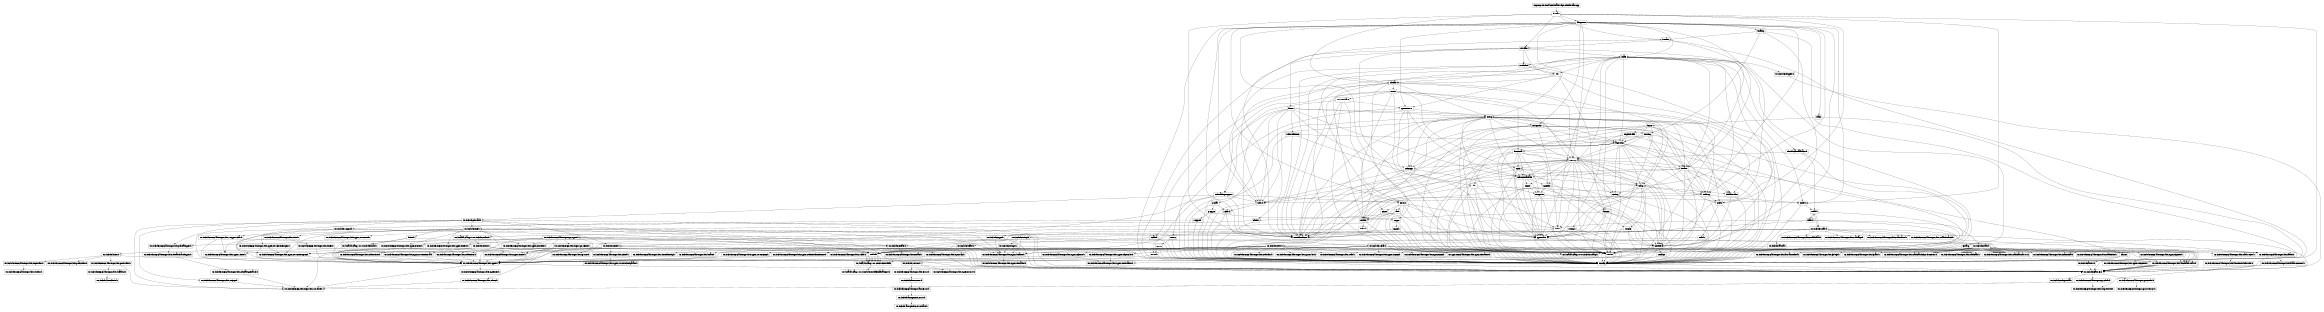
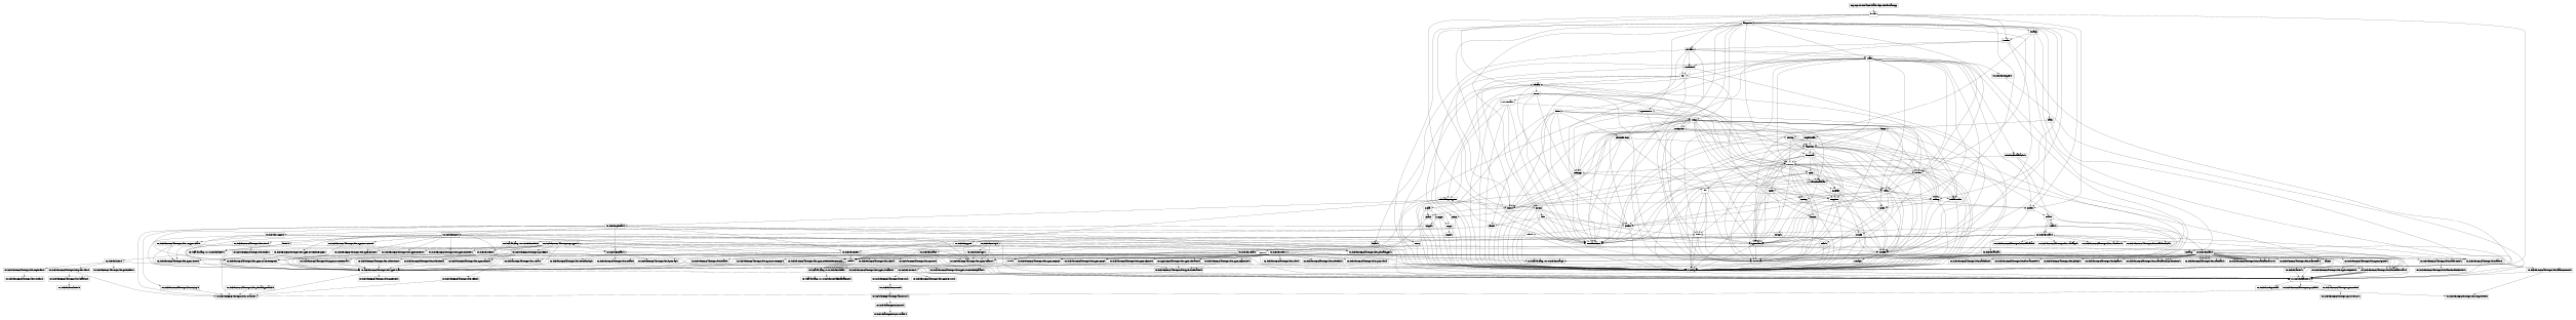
  digraph {
    node [shape=box]
    n1 [label=fstream]
    n2 [label=__config]
    n3 [label=ostream]
    n4 [label=__locale]
    n5 [label=cstdlib]
    n6 [label=__undef_macros]
    n7 [label=cstdio]
    n8 [label=istream]
    n9 [label=filesystem]
    n10 [label="usr/include/features.h"]
    n11 [label=ios]
    n12 [label=version]
    n13 [label=iterator]
    n14 [label=streambuf]
    n15 [label=locale]
    n16 [label=bitset]
    n17 [label=string]
    n18 [label=utility]
    n19 [label=cstdint]
    n20 [label=memory]
    n21 [label=cctype]
    n22 [label=mutex]
    n23 [label="locale.h"]
    n24 [label="stdlib.h"]
    n25 [label="stdio.h"]
    n26 [label=iosfwd]
    n27 [label=system_error]
    n28 [label=string_view]
    n29 [label=__debug]
    n30 [label=cstddef]
    n31 [label=chrono]
    n32 [label=stack]
    n33 [label=iomanip]
    n34 [label="tmp/tmpw8iwRO.libcxx.header.deps/test_fstream.cpp"]
    n35 [label="usr/include/stdc-predef.h"]
    n36 [label="usr/include/x86_64-linux-gnu/sys/cdefs.h"]
    n37 [label="usr/include/x86_64-linux-gnu/gnu/stubs.h"]
    n38 [label="usr/include/x86_64-linux-gnu/bits/wordsize.h"]
    n39 [label="usr/include/x86_64-linux-gnu/bits/long-double.h"]
    n40 [label="usr/include/x86_64-linux-gnu/gnu/stubs-64.h"]
    n41 [label=atomic]
    n42 [label=initializer_list]
    n43 [label=type_traits]
    n44 [label=__functional_base]
    n45 [label=algorithm]
    n46 [label=limits]
    n47 [label=ctime]
    n48 [label=cstdarg]
    n49 [label="usr/include/nl_types.h"]
    n50 [label="__bsd_locale_fallbacks.h"]
    n51 [label=stdexcept]
    n52 [label=climits]
    n53 [label=__bit_reference]
    n54 [label="wchar.h"]
    n55 [label=__errc]
    n56 [label="usr/include/wchar.h"]
    n57 [label="usr/include/x86_64-linux-gnu/bits/libc-header-start.h"]
    n58 [label="usr/include/x86_64-linux-gnu/bits/floatn.h"]
    n59 [label="stddef.h"]
    n60 [label="usr/local/lib/clang/10.0.0/include/stdarg.h"]
    n61 [label="usr/include/x86_64-linux-gnu/bits/wchar.h"]
    n62 [label="usr/include/x86_64-linux-gnu/bits/types/wint_t.h"]
    n63 [label="usr/type/x86_64-linux-gnu/bits/types/mbstate_t.h"]
    n64 [label="usr/include/x86_64-linux-gnu/bits/types/__FILE.h"]
    n65 [label="usr/include/x86_64-linux-gnu/bits/types/FILE.h"]
    n66 [label="usr/include/x86_64-linux-gnu/bits/types/locale_t.h"]
    n67 [label="usr/include/x86_64-linux-gnu/bits/floatn-common.h"]
    n68 [label="usr/local/lib/clang/10.0.0/include/stddef.h"]
    n69 [label="usr/include/x86_64-linux-gnu/bits/types/__mbstate_t.h"]
    n70 [label="usr/include/x86_64-linux-gnu/bits/types/__locale_t.h"]
    n71 [label="usr/local/lib/clang/10.0.0/include/__stddef_max_align_t.h"]
    n72 [label=cstring]
    n73 [label=cwchar]
    n74 [label=__tuple]
    n75 [label="stdint.h"]
    n76 [label=typeinfo]
    n77 [label=sigset]
    n78 [label=tuple]
    n79 [label=cassert]
    n80 [label="ctype.h"]
    n81 [label=functional]
    n82 [label=__mutex_base]
    n83 [label=__threading_support]
    n84 [label="usr/include/locale.h"]
    n85 [label=__string]
    n86 [label=bit]
    n87 [label="string.h"]
    n88 [label=exception]
    n89 [label=cwctype]
    n90 [label=__nullptr]
    n91 [label="usr/include/string.h"]
    n92 [label="usr/include/strings.h"]
    n93 [label="usr/local/lib/clang/10.0.0/include/stdint.h"]
    n94 [label="usr/include/stdint.h"]
    n95 [label="usr/include/x86_64-linux-gnu/bits/types.h"]
    n96 [label="usr/include/x86_64-linux-gnu/bits/stdint-intn.h"]
    n97 [label="usr/include/x86_64-linux-gnu/bits/stdint-uintn.h"]
    n98 [label="usr/include/x86_64-linux-gnu/bits/typesizes.h"]
    n99 [label="usr/include/stdlib.h"]
    n100 [label="math.h"]
    n101 [label="usr/include/x86_64-linux-gnu/bits/waitflags.h"]
    n102 [label="usr/include/x86_64-linux-gnu/bits/waitstatus.h"]
    n103 [label="usr/include/x86_64-linux-gnu/sys/types.h"]
    n104 [label="usr/include/alloca.h"]
    n105 [label="usr/include/x86_64-linux-gnu/bits/stdlib-bsearch.h"]
    n106 [label="usr/include/x86_64-linux-gnu/bits/stdlib-float.h"]
    n107 [label="usr/include/math.h"]
    n108 [label="usr/include/x86_64-linux-gnu/bits/types/clock_t.h"]
    n109 [label="usr/include/x86_64-linux-gnu/bits/types/clockid_t.h"]
    n110 [label="usr/include/x86_64-linux-gnu/bits/types/time_t.h"]
    n111 [label="usr/include/x86_64-linux-gnu/bits/types/timer_t.h"]
    n112 [label="usr/include/endian.h"]
    n113 [label="usr/include/x86_64-linux-gnu/sys/select.h"]
    n114 [label="usr/include/x86_64-linux-gnu/bits/pthreadtypes.h"]
    n115 [label="usr/include/x86_64-linux-gnu/bits/endian.h"]
    n116 [label="usr/include/x86_64-linux-gnu/bits/byteswap.h"]
    n117 [label="usr/include/x86_64-linux-gnu/bits/uintn-identity.h"]
    n118 [label="usr/include/x86_64-linux-gnu/bits/select.h"]
    n119 [label="usr/include/x86_64-linux-gnu/bits/types/sigset_t.h"]
    n120 [label="usr/include/x86_64-linux-gnu/bits/types/struct_timeval.h"]
    n121 [label="usr/include/x86_64-linux-gnu/bits/types/struct_timespec.h"]
-   n122 [label="usr/include/x86_64-linux-gnu/bits/thread-shared-types.h"]
    n123 [label="usr/include/x86_64-linux-gnu/bits/types/__sigset_t.h"]
    n124 [label="usr/include/x86_64-linux-gnu/bits/pthreadtypes-arch.h"]
    n125 [label="usr/include/x86_64-linux-gnu/bits/math-vector.h"]
    n126 [label="usr/include/x86_64-linux-gnu/bits/flt-eval-method.h"]
    n127 [label="usr/include/x86_64-linux-gnu/bits/fp-logb.h"]
    n128 [label="usr/include/x86_64-linux-gnu/bits/fp-fast.h"]
    n129 [label="usr/include/x86_64-linux-gnu/bits/mathcalls-helper-functions.h"]
    n130 [label="usr/include/x86_64-linux-gnu/bits/mathcalls.h"]
    n131 [label="usr/include/x86_64-linux-gnu/bits/mathcalls-narrow.h"]
    n132 [label="usr/include/x86_64-linux-gnu/bits/iscanonical.h"]
    n133 [label="usr/include/x86_64-linux-gnu/bits/mathinline.h"]
    n134 [label="usr/include/x86_64-linux-gnu/bits/libm-simd-decl-stubs.h"]
    n135 [label="usr/include/stdio.h"]
    n136 [label="usr/include/x86_64-linux-gnu/bits/types/__fpos_t.h"]
    n137 [label="usr/include/x86_64-linux-gnu/bits/types/__fpos64_t.h"]
    n138 [label="usr/include/x86_64-linux-gnu/bits/types/struct_FILE.h"]
    n139 [label="usr/include/x86_64-linux-gnu/bits/types/cookie_io_functions_t.h"]
    n140 [label="usr/include/x86_64-linux-gnu/bits/stdio_lim.h"]
    n141 [label="usr/include/x86_64-linux-gnu/bits/sys_errlist.h"]
    n142 [label="usr/include/x86_64-linux-gnu/bits/stdio.h"]
    n143 [label="usr/include/assert.h"]
    n144 [label="wctype.h"]
    n145 [label="usr/include/wctype.h"]
    n146 [label="usr/include/ctype.h"]
    n147 [label="usr/include/x86_64-linux-gnu/bits/wctype-wchar.h"]
    n148 [label="errno.h"]
    n149 [label="usr/include/pthread.h"]
    n150 [label="usr/include/sched.h"]
    n151 [label=ratio]
    n152 [label="usr/include/time.h"]
    n153 [label="usr/include/x86_64-linux-gnu/bits/time.h"]
    n154 [label="usr/include/x86_64-linux-gnu/bits/types/struct_tm.h"]
    n155 [label="usr/include/x86_64-linux-gnu/bits/types/struct_itimerspec.h"]
    n156 [label="usr/include/x86_64-linux-gnu/bits/timex.h"]
    n157 [label="limits.h"]
    n158 [label="usr/local/lib/clang/10.0.0/include/limits.h"]
    n159 [label="usr/include/limits.h"]
    n160 [label="usr/include/x86_64-linux-gnu/bits/posix1_lim.h"]
    n161 [label="usr/include/x86_64-linux-gnu/bits/posix2_lim.h"]
    n162 [label="usr/include/x86_64-linux-gnu/bits/xopen_lim.h"]
    n163 [label="usr/include/x86_64-linux-gnu/bits/local_lim.h"]
    n164 [label="usr/include/x86_64-linux-gnu/bits/uio_lim.h"]
    n165 [label="usr/include/linux/limits.h"]
    n166 [label=cerrno]
    n167 [label="usr/include/version.h"]
    n168 [label="usr/include/x86_64-linux-gnu/bits/errno.h"]
    n169 [label="usr/include/x86_64-linux-gnu/bits/types/error_t.h"]
    n170 [label="usr/include/linux/errno.h"]
    n171 [label="usr/include/x86_64-linux-gnu/asm/errno.h"]
    n172 [label="usr/include/asm-generic/errno.h"]
    n173 [label="usr/include/asm-generic/errno-base.h"]
    n174 [label="usr/include/x86_64-linux-gnu/bits/setjmp.h"]
    n175 [label="usr/include/x86_64-linux-gnu/bits/sched.h"]
    n176 [label="usr/include/x86_64-linux-gnu/bits/cpu-set.h"]
    n177 [label="usr/include/x86_64-linux-gnu/bits/types/struct_sched_param.h"]
    n178 [label="usr/include/x86_64-linux-gnu/bits/locale.h"]
    n179 [label=deque]
    n180 [label=__split_buffer]
    n1 -> n2
    n1 -> n3
    n1 -> n4
    n1 -> n5
    n1 -> n6
    n1 -> n7
    n1 -> n8
    n1 -> n9
    n2 -> n10
    n3 -> n2
    n3 -> n11
    n3 -> n12
    n3 -> n13
    n3 -> n14
    n3 -> n15
    n3 -> n16
    n4 -> n2
    n4 -> n17
    n4 -> n18
    n4 -> n19
    n4 -> n20
    n4 -> n21
    n4 -> n22
    n4 -> n23
    n5 -> n2
    n5 -> n24
    n7 -> n2
    n7 -> n25
    n8 -> n2
    n8 -> n3
    n8 -> n6
    n8 -> n12
    n9 -> n2
    n9 -> n5
    n9 -> n6
    n9 -> n12
    n9 -> n13
    n9 -> n15
    n9 -> n17
    n9 -> n18
    n9 -> n20
    n9 -> n26
    n9 -> n27
    n9 -> n28
    n9 -> n29
    n9 -> n30
    n9 -> n31
    n9 -> n32
    n9 -> n33
    n10 -> n35
    n10 -> n36
    n10 -> n37
    n11 -> n2
    n11 -> n4
    n11 -> n26
    n11 -> n27
    n11 -> n41
    n12 -> n2
    n13 -> n2
    n13 -> n12
    n13 -> n26
    n13 -> n29
    n13 -> n30
    n13 -> n42
    n13 -> n43
    n13 -> n44
    n14 -> n2
    n14 -> n6
    n14 -> n11
    n14 -> n26
    n15 -> n2
    n15 -> n4
    n15 -> n5
    n15 -> n6
    n15 -> n7
    n15 -> n11
    n15 -> n12
    n15 -> n13
    n15 -> n14
    n15 -> n20
    n15 -> n29
    n15 -> n45
    n15 -> n46
    n15 -> n47
    n15 -> n48
    n15 -> n49
    n15 -> n50
    n16 -> n2
    n16 -> n6
    n16 -> n17
    n16 -> n26
    n16 -> n30
    n16 -> n44
    n16 -> n51
    n16 -> n52
    n16 -> n53
    n17 -> n2
    n17 -> n6
    n17 -> n7
    n17 -> n12
    n17 -> n13
    n17 -> n18
    n17 -> n19
    n17 -> n20
    n17 -> n26
    n17 -> n28
    n17 -> n29
    n17 -> n42
    n17 -> n43
    n17 -> n44
    n17 -> n45
    n17 -> n51
    n17 -> n72
    n17 -> n73
    n18 -> n2
    n18 -> n12
    n18 -> n19
    n18 -> n29
    n18 -> n30
    n18 -> n42
    n18 -> n43
    n18 -> n72
    n18 -> n74
    n19 -> n2
    n19 -> n75
    n20 -> n2
    n20 -> n6
    n20 -> n12
    n20 -> n13
    n20 -> n18
    n20 -> n19
    n20 -> n26
    n20 -> n30
    n20 -> n41
    n20 -> n43
    n20 -> n44
    n20 -> n46
    n20 -> n51
    n20 -> n72
    n20 -> n76
    n20 -> n77
    n20 -> n78
    n20 -> n79
    n21 -> n2
    n21 -> n80
    n22 -> n2
    n22 -> n6
    n22 -> n12
    n22 -> n19
    n22 -> n20
    n22 -> n78
    n22 -> n81
    n22 -> n82
    n22 -> n83
    n23 -> n2
    n23 -> n84
    n24 -> n2
    n24 -> n99
    n24 -> n99
    n24 -> n100
    n25 -> n2
    n25 -> n135
    n26 -> n2
    n26 -> n54
    n27 -> n17
    n27 -> n43
    n27 -> n44
    n27 -> n51
    n27 -> n55
    n28 -> n2
    n28 -> n6
    n28 -> n12
    n28 -> n13
    n28 -> n29
    n28 -> n45
    n28 -> n46
    n28 -> n51
    n28 -> n85
    n29 -> n2
    n29 -> n5
    n29 -> n7
    n29 -> n26
    n29 -> n30
    n30 -> n2
    n30 -> n12
    n30 -> n68
    n30 -> n90
    n31 -> n2
    n31 -> n6
    n31 -> n12
    n31 -> n43
    n31 -> n46
    n31 -> n47
    n31 -> n151
    n32 -> n2
    n32 -> n179
    n33 -> n2
    n33 -> n8
    n33 -> n12
    n33 -> n85
    n34 -> n1
    n36 -> n38
    n36 -> n39
    n37 -> n40
    n41 -> n2
    n41 -> n12
    n41 -> n19
    n41 -> n30
    n41 -> n43
    n42 -> n2
    n42 -> n30
    n43 -> n2
    n43 -> n12
    n43 -> n30
    n44 -> n2
    n44 -> n18
    n44 -> n43
    n44 -> n76
    n44 -> n77
    n44 -> n88
    n45 -> n2
    n45 -> n6
    n45 -> n12
    n45 -> n13
    n45 -> n18
    n45 -> n20
    n45 -> n29
    n45 -> n30
    n45 -> n42
    n45 -> n43
    n45 -> n72
    n45 -> n81
    n45 -> n86
    n46 -> n2
    n46 -> n6
    n46 -> n12
    n46 -> n43
    n47 -> n2
    n47 -> n152
    n48 -> n2
    n48 -> n60
    n49 -> n10
    n50 -> n20
    n50 -> n24
    n50 -> n60
    n51 -> n2
    n51 -> n26
    n51 -> n88
    n52 -> n2
    n52 -> n157
    n53 -> n2
    n53 -> n6
    n53 -> n45
    n53 -> n86
    n54 -> n2
    n54 -> n56
    n55 -> n2
    n55 -> n166
    n56 -> n57
    n56 -> n58
    n56 -> n59
    n56 -> n60
    n56 -> n61
    n56 -> n62
    n56 -> n63
    n56 -> n64
    n56 -> n65
    n56 -> n66
    n57 -> n10
    n57 -> n10
    n57 -> n10
    n57 -> n10
    n57 -> n10
    n57 -> n10
    n57 -> n10
    n58 -> n10
    n58 -> n67
    n59 -> n68
    n59 -> n68
    n59 -> n68
    n59 -> n68
    n59 -> n68
    n59 -> n68
    n59 -> n68
    n59 -> n68
    n59 -> n68
    n59 -> n68
    n63 -> n69
    n66 -> n70
    n67 -> n10
    n67 -> n39
    n68 -> n71
    n72 -> n2
    n72 -> n87
    n73 -> n2
    n73 -> n54
    n73 -> n89
    n74 -> n2
    n74 -> n30
    n74 -> n43
    n75 -> n2
    n75 -> n93
    n76 -> n2
    n76 -> n19
    n76 -> n30
    n76 -> n88
    n77 -> n2
    n77 -> n12
    n77 -> n30
    n77 -> n43
    n77 -> n88
    n78 -> n2
    n78 -> n12
    n78 -> n18
    n78 -> n30
    n78 -> n43
    n78 -> n44
    n78 -> n74
    n79 -> n2
    n79 -> n143
    n80 -> n2
    n80 -> n146
    n81 -> n2
    n81 -> n12
    n81 -> n18
    n81 -> n20
    n81 -> n43
    n81 -> n44
    n81 -> n76
    n81 -> n78
    n81 -> n88
    n82 -> n2
    n82 -> n6
    n82 -> n27
    n82 -> n31
    n82 -> n83
    n83 -> n2
    n83 -> n6
    n83 -> n26
    n83 -> n31
    n83 -> n148
    n83 -> n149
    n83 -> n150
    n84 -> n10
    n84 -> n59
    n84 -> n66
    n84 -> n178
    n85 -> n2
    n85 -> n6
    n85 -> n7
    n85 -> n20
    n85 -> n29
    n85 -> n45
    n86 -> n2
    n86 -> n6
    n86 -> n12
    n86 -> n29
    n86 -> n43
    n86 -> n46
    n87 -> n2
    n87 -> n91
    n88 -> n2
    n88 -> n5
    n88 -> n12
    n88 -> n30
    n88 -> n43
    n89 -> n2
    n89 -> n21
    n89 -> n144
    n90 -> n2
    n91 -> n57
    n91 -> n59
    n91 -> n66
    n91 -> n92
    n92 -> n10
    n92 -> n59
    n92 -> n66
    n93 -> n94
    n94 -> n38
    n94 -> n57
    n94 -> n61
    n94 -> n95
    n94 -> n96
    n94 -> n97
    n95 -> n10
    n95 -> n38
    n95 -> n98
    n96 -> n95
    n97 -> n95
    n99 -> n57
    n99 -> n58
    n99 -> n59
    n99 -> n66
    n99 -> n101
    n99 -> n102
    n99 -> n103
    n99 -> n104
    n99 -> n105
    n99 -> n106
    n100 -> n2
    n100 -> n24
    n100 -> n43
    n100 -> n46
    n100 -> n107
    n103 -> n10
    n103 -> n59
    n103 -> n95
    n103 -> n96
    n103 -> n108
    n103 -> n109
    n103 -> n110
    n103 -> n111
    n103 -> n112
    n103 -> n113
    n103 -> n114
    n104 -> n10
    n104 -> n59
    n107 -> n57
    n107 -> n58
    n107 -> n95
    n107 -> n125
    n107 -> n126
    n107 -> n127
    n107 -> n128
    n107 -> n129
    n107 -> n129
    n107 -> n129
    n107 -> n130
    n107 -> n130
    n107 -> n130
    n107 -> n130
    n107 -> n130
    n107 -> n130
    n107 -> n130
    n107 -> n131
    n107 -> n131
    n107 -> n131
    n107 -> n131
    n107 -> n131
    n107 -> n131
    n107 -> n131
    n107 -> n131
    n107 -> n131
    n107 -> n132
    n107 -> n133
    n108 -> n95
    n109 -> n95
    n110 -> n95
    n111 -> n95
    n112 -> n10
    n112 -> n115
    n112 -> n116
    n112 -> n117
    n113 -> n10
    n113 -> n95
    n113 -> n110
    n113 -> n118
    n113 -> n119
    n113 -> n120
    n113 -> n121
-   n114 -> n122
    n116 -> n10
    n116 -> n95
    n117 -> n95
    n118 -> n38
    n119 -> n123
    n120 -> n95
    n121 -> n95
-   n122 -> n124
    n124 -> n38
    n125 -> n134
    n135 -> n57
    n135 -> n59
    n135 -> n60
    n135 -> n64
    n135 -> n65
    n135 -> n95
    n135 -> n136
    n135 -> n137
    n135 -> n138
    n135 -> n139
    n135 -> n140
    n135 -> n141
    n135 -> n142
    n136 -> n69
    n136 -> n95
    n137 -> n69
    n137 -> n95
    n138 -> n95
    n139 -> n95
    n143 -> n10
    n144 -> n2
    n144 -> n145
    n145 -> n10
    n145 -> n62
    n145 -> n66
    n145 -> n95
    n145 -> n147
    n146 -> n10
    n146 -> n66
    n146 -> n95
    n146 -> n112
    n147 -> n62
    n147 -> n95
    n147 -> n112
    n148 -> n2
    n148 -> n167
    n149 -> n10
    n149 -> n38
    n149 -> n112
    n149 -> n114
    n149 -> n121
    n149 -> n150
    n149 -> n152
    n149 -> n174
    n150 -> n10
    n150 -> n59
    n150 -> n95
    n150 -> n110
    n150 -> n121
    n150 -> n175
    n150 -> n176
    n151 -> n2
    n151 -> n6
    n151 -> n19
    n151 -> n43
    n151 -> n52
    n152 -> n10
    n152 -> n59
    n152 -> n66
    n152 -> n108
    n152 -> n109
    n152 -> n110
    n152 -> n111
    n152 -> n121
    n152 -> n153
    n152 -> n154
    n152 -> n155
    n153 -> n95
    n153 -> n156
    n154 -> n95
    n155 -> n95
    n155 -> n121
    n156 -> n95
    n156 -> n120
    n157 -> n2
    n157 -> n158
    n157 -> n158
    n158 -> n159
    n159 -> n57
    n159 -> n160
    n159 -> n161
    n159 -> n162
    n160 -> n38
    n160 -> n163
    n162 -> n164
    n163 -> n165
    n166 -> n2
    n166 -> n148
    n167 -> n10
    n167 -> n168
    n167 -> n169
    n168 -> n170
    n170 -> n171
    n171 -> n172
    n172 -> n173
    n174 -> n38
    n175 -> n177
    n179 -> n2
    n179 -> n6
    n179 -> n12
    n179 -> n13
    n179 -> n42
    n179 -> n43
    n179 -> n45
    n179 -> n51
    n179 -> n180
    n180 -> n2
    n180 -> n6
    n180 -> n43
    n180 -> n45
  }
